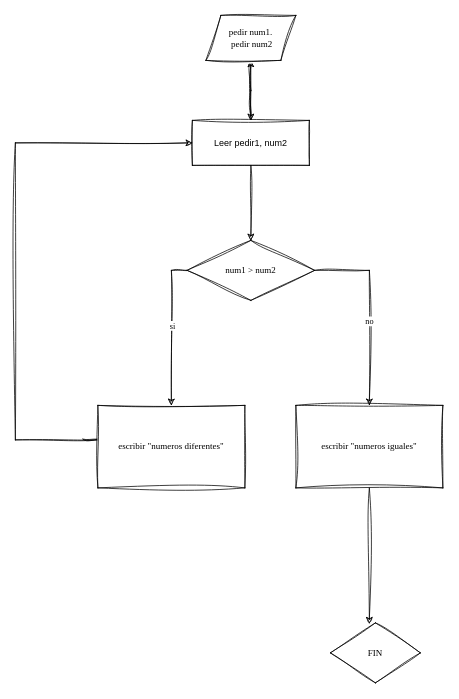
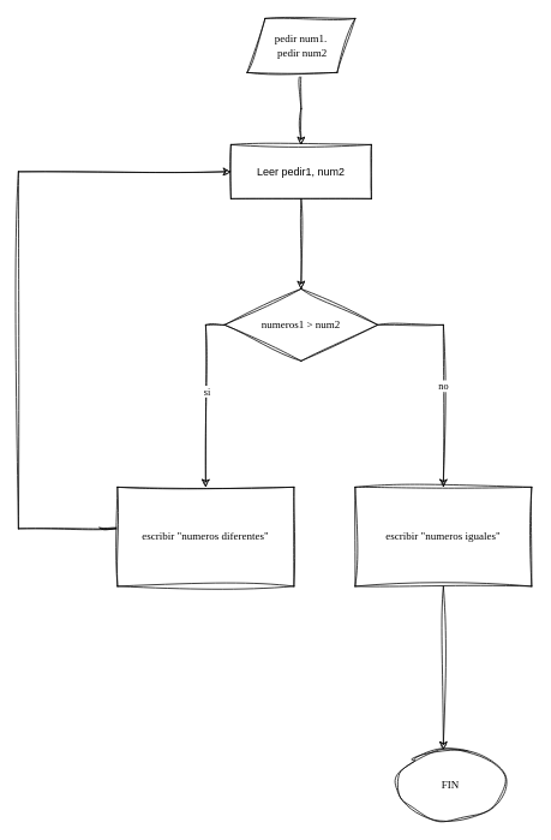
  <mxCell id="0" />
  <mxCell id="1" parent="0" />
- <mxCell id="2" value="" style="edgeStyle=orthogonalEdgeStyle;rounded=0;sketch=1;hachureGap=4;jiggle=2;curveFitting=1;orthogonalLoop=1;jettySize=auto;html=1;fontFamily=Architects Daughter;fontSource=https%3A%2F%2Ffonts.googleapis.com%2Fcss%3Ffamily%3DArchitects%2BDaughter;labelBackgroundColor=none;fontColor=default;" parent="1" source="4" target="6" edge="1"><mxGeometry relative="1" as="geometry" /></mxCell>
  <mxCell id="3" style="edgeStyle=orthogonalEdgeStyle;rounded=0;sketch=1;hachureGap=4;jiggle=2;curveFitting=1;orthogonalLoop=1;jettySize=auto;html=1;entryX=0.5;entryY=0;entryDx=0;entryDy=0;fontFamily=Architects Daughter;fontSource=https%3A%2F%2Ffonts.googleapis.com%2Fcss%3Ffamily%3DArchitects%2BDaughter;" edge="1" parent="1" source="4" target="15"><mxGeometry relative="1" as="geometry"><mxPoint x="334" y="310" as="targetPoint" /></mxGeometry></mxCell>
  <mxCell id="4" value="Leer pedir1, num2" style="whiteSpace=wrap;html=1;sketch=1;curveFitting=1;jiggle=2;labelBackgroundColor=none;" parent="1" vertex="1"><mxGeometry x="256" y="160" width="156" height="60" as="geometry" /></mxCell>
  <mxCell id="5" style="edgeStyle=orthogonalEdgeStyle;rounded=0;sketch=1;hachureGap=4;jiggle=2;curveFitting=1;orthogonalLoop=1;jettySize=auto;html=1;fontFamily=Architects Daughter;fontSource=https%3A%2F%2Ffonts.googleapis.com%2Fcss%3Ffamily%3DArchitects%2BDaughter;labelBackgroundColor=none;fontColor=default;" parent="1" source="6" edge="1"><mxGeometry relative="1" as="geometry"><mxPoint x="334" y="160" as="targetPoint" /></mxGeometry></mxCell>
  <mxCell id="6" value="pedir num1.&lt;div&gt;&amp;nbsp;pedir num2&lt;/div&gt;" style="shape=parallelogram;perimeter=parallelogramPerimeter;whiteSpace=wrap;html=1;fixedSize=1;hachureGap=4;fontFamily=Architects Daughter;fontSource=https%3A%2F%2Ffonts.googleapis.com%2Fcss%3Ffamily%3DArchitects%2BDaughter;sketch=1;curveFitting=1;jiggle=2;labelBackgroundColor=none;" parent="1" vertex="1"><mxGeometry x="274" y="20" width="120" height="60" as="geometry" /></mxCell>
  <mxCell id="7" style="edgeStyle=orthogonalEdgeStyle;rounded=0;sketch=1;hachureGap=4;jiggle=2;curveFitting=1;orthogonalLoop=1;jettySize=auto;html=1;exitX=0;exitY=0.5;exitDx=0;exitDy=0;entryX=0.5;entryY=0;entryDx=0;entryDy=0;fontFamily=Architects Daughter;fontSource=https%3A%2F%2Ffonts.googleapis.com%2Fcss%3Ffamily%3DArchitects%2BDaughter;" edge="1" parent="1" source="15" target="12"><mxGeometry relative="1" as="geometry"><mxPoint x="285" y="420" as="sourcePoint" /></mxGeometry></mxCell>
  <mxCell id="8" value="&amp;nbsp; si&amp;nbsp; &amp;nbsp;" style="edgeLabel;html=1;align=center;verticalAlign=middle;resizable=0;points=[];sketch=1;hachureGap=4;jiggle=2;curveFitting=1;fontFamily=Architects Daughter;fontSource=https%3A%2F%2Ffonts.googleapis.com%2Fcss%3Ffamily%3DArchitects%2BDaughter;" vertex="1" connectable="0" parent="7"><mxGeometry x="-0.06" y="2" relative="1" as="geometry"><mxPoint as="offset" /></mxGeometry></mxCell>
  <mxCell id="9" style="edgeStyle=orthogonalEdgeStyle;rounded=0;sketch=1;hachureGap=4;jiggle=2;curveFitting=1;orthogonalLoop=1;jettySize=auto;html=1;exitX=1;exitY=0.5;exitDx=0;exitDy=0;fontFamily=Architects Daughter;fontSource=https%3A%2F%2Ffonts.googleapis.com%2Fcss%3Ffamily%3DArchitects%2BDaughter;" edge="1" parent="1" source="15" target="13"><mxGeometry relative="1" as="geometry"><mxPoint x="470" y="490" as="targetPoint" /><mxPoint x="383" y="420" as="sourcePoint" /></mxGeometry></mxCell>
  <mxCell id="10" value="&amp;nbsp; no&amp;nbsp;&amp;nbsp;" style="edgeLabel;html=1;align=center;verticalAlign=middle;resizable=0;points=[];sketch=1;hachureGap=4;jiggle=2;curveFitting=1;fontFamily=Architects Daughter;fontSource=https%3A%2F%2Ffonts.googleapis.com%2Fcss%3Ffamily%3DArchitects%2BDaughter;" vertex="1" connectable="0" parent="9"><mxGeometry x="0.106" y="-1" relative="1" as="geometry"><mxPoint as="offset" /></mxGeometry></mxCell>
  <mxCell id="11" style="edgeStyle=orthogonalEdgeStyle;rounded=0;sketch=1;hachureGap=4;jiggle=2;curveFitting=1;orthogonalLoop=1;jettySize=auto;html=1;fontFamily=Architects Daughter;fontSource=https%3A%2F%2Ffonts.googleapis.com%2Fcss%3Ffamily%3DArchitects%2BDaughter;entryX=0;entryY=0.5;entryDx=0;entryDy=0;" edge="1" parent="1" target="4"><mxGeometry relative="1" as="geometry"><mxPoint x="20" y="170" as="targetPoint" /><mxPoint x="110" y="585" as="sourcePoint" /><Array as="points"><mxPoint x="130" y="585" /><mxPoint x="130" y="586" /><mxPoint x="20" y="586" /><mxPoint x="20" y="190" /></Array></mxGeometry></mxCell>
  <mxCell id="12" value="escribir &quot;numeros diferentes&quot;" style="rounded=0;whiteSpace=wrap;html=1;sketch=1;hachureGap=4;jiggle=2;curveFitting=1;fontFamily=Architects Daughter;fontSource=https%3A%2F%2Ffonts.googleapis.com%2Fcss%3Ffamily%3DArchitects%2BDaughter;" vertex="1" parent="1"><mxGeometry x="130" y="540" width="196" height="110" as="geometry" /></mxCell>
  <mxCell id="13" value="escribir &quot;numeros iguales&quot;" style="rounded=0;whiteSpace=wrap;html=1;sketch=1;hachureGap=4;jiggle=2;curveFitting=1;fontFamily=Architects Daughter;fontSource=https%3A%2F%2Ffonts.googleapis.com%2Fcss%3Ffamily%3DArchitects%2BDaughter;" vertex="1" parent="1"><mxGeometry x="394" y="540" width="196" height="110" as="geometry" /></mxCell>
- <mxCell id="14" value="FIN" style="rhombus;whiteSpace=wrap;html=1;sketch=1;hachureGap=4;jiggle=2;curveFitting=1;fontFamily=Architects Daughter;fontSource=https%3A%2F%2Ffonts.googleapis.com%2Fcss%3Ffamily%3DArchitects%2BDaughter;" vertex="1" parent="1"><mxGeometry x="440" y="830" width="120" height="80" as="geometry" /></mxCell>
- <mxCell id="15" value="num1 &amp;gt; num2" style="rhombus;whiteSpace=wrap;html=1;sketch=1;hachureGap=4;jiggle=2;curveFitting=1;fontFamily=Architects Daughter;fontSource=https%3A%2F%2Ffonts.googleapis.com%2Fcss%3Ffamily%3DArchitects%2BDaughter;" vertex="1" parent="1"><mxGeometry x="249" y="320" width="170" height="80" as="geometry" /></mxCell>
+ <mxCell id="14" value="FIN" style="ellipse;whiteSpace=wrap;html=1;sketch=1;hachureGap=4;jiggle=2;curveFitting=1;fontFamily=Architects Daughter;fontSource=https%3A%2F%2Ffonts.googleapis.com%2Fcss%3Ffamily%3DArchitects%2BDaughter;" vertex="1" parent="1"><mxGeometry x="440" y="830" width="120" height="80" as="geometry" /></mxCell>
+ <mxCell id="15" value="numeros1 &amp;gt; num2" style="rhombus;whiteSpace=wrap;html=1;sketch=1;hachureGap=4;jiggle=2;curveFitting=1;fontFamily=Architects Daughter;fontSource=https%3A%2F%2Ffonts.googleapis.com%2Fcss%3Ffamily%3DArchitects%2BDaughter;" vertex="1" parent="1"><mxGeometry x="249" y="320" width="170" height="80" as="geometry" /></mxCell>
  <mxCell id="16" style="edgeStyle=orthogonalEdgeStyle;rounded=0;sketch=1;hachureGap=4;jiggle=2;curveFitting=1;orthogonalLoop=1;jettySize=auto;html=1;entryX=0.433;entryY=0.013;entryDx=0;entryDy=0;entryPerimeter=0;fontFamily=Architects Daughter;fontSource=https%3A%2F%2Ffonts.googleapis.com%2Fcss%3Ffamily%3DArchitects%2BDaughter;" edge="1" parent="1" source="13" target="14"><mxGeometry relative="1" as="geometry" /></mxCell>
